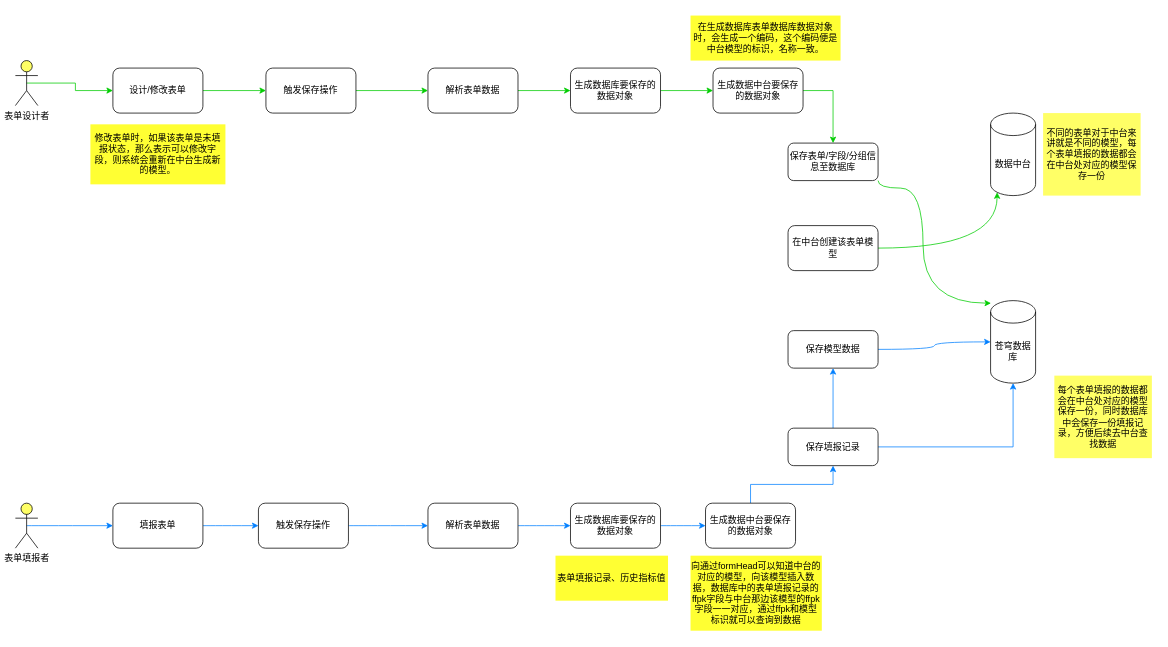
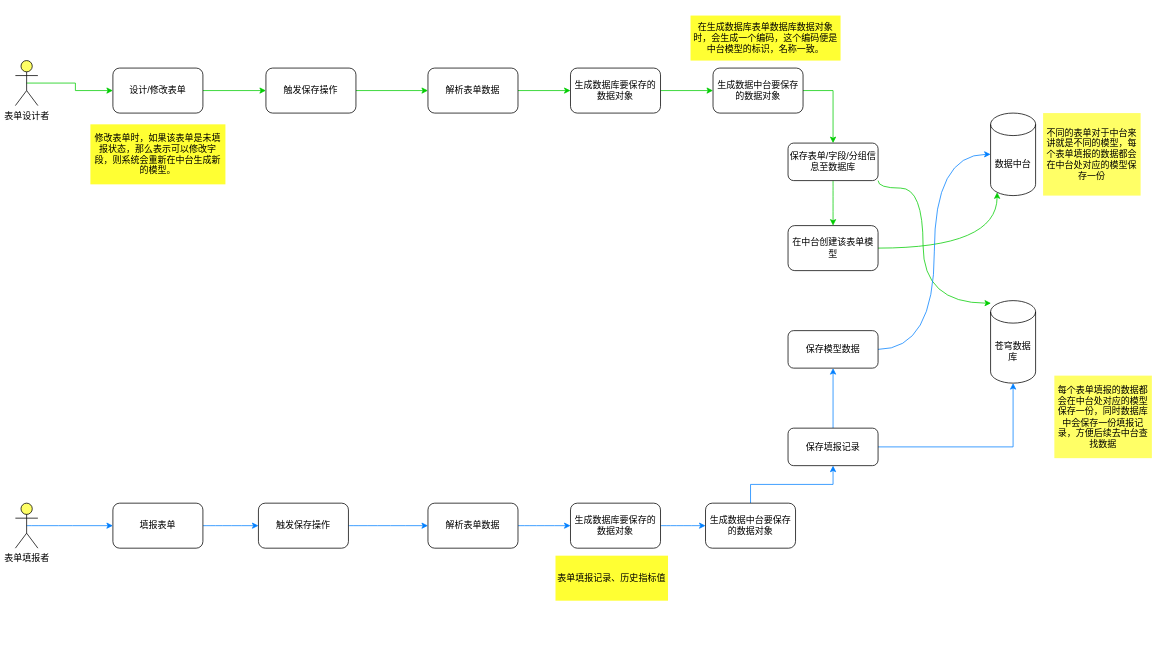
  <mxCell id="0" />
  <mxCell id="1" parent="0" />
  <mxCell id="2" value="数据中台" style="shape=cylinder3;whiteSpace=wrap;html=1;boundedLbl=1;backgroundOutline=1;size=15;fillColor=#FFFFFF;" vertex="1" parent="1"><mxGeometry x="1320" y="150" width="60" height="110" as="geometry" /></mxCell>
  <mxCell id="3" value="苍穹数据库" style="shape=cylinder3;whiteSpace=wrap;html=1;boundedLbl=1;backgroundOutline=1;size=15;fillColor=#FFFFFF;" vertex="1" parent="1"><mxGeometry x="1320" y="400" width="60" height="110" as="geometry" /></mxCell>
  <mxCell id="4" value="不同的表单对于中台来讲就是不同的模型，每个表单填报的数据都会在中台处对应的模型保存一份" style="text;html=1;strokeColor=none;fillColor=#FFFF66;align=center;verticalAlign=middle;whiteSpace=wrap;rounded=0;" vertex="1" parent="1"><mxGeometry x="1390" y="150" width="130" height="110" as="geometry" /></mxCell>
  <mxCell id="5" value="每个表单填报的数据都会在中台处对应的模型保存一份，同时数据库中会保存一份填报记录，方便后续去中台查找数据" style="text;html=1;strokeColor=none;fillColor=#FFFF66;align=center;verticalAlign=middle;whiteSpace=wrap;rounded=0;" vertex="1" parent="1"><mxGeometry x="1405" y="500" width="130" height="110" as="geometry" /></mxCell>
  <mxCell id="6" style="edgeStyle=orthogonalEdgeStyle;rounded=0;orthogonalLoop=1;jettySize=auto;html=1;exitX=0.5;exitY=0.5;exitDx=0;exitDy=0;exitPerimeter=0;entryX=0;entryY=0.5;entryDx=0;entryDy=0;strokeColor=#00CC00;" edge="1" parent="1" source="7" target="9"><mxGeometry relative="1" as="geometry" /></mxCell>
  <mxCell id="7" value="表单设计者" style="shape=umlActor;verticalLabelPosition=bottom;verticalAlign=top;html=1;outlineConnect=0;fillColor=#FFFF66;" vertex="1" parent="1"><mxGeometry x="20" y="80" width="30" height="60" as="geometry" /></mxCell>
  <mxCell id="8" style="edgeStyle=orthogonalEdgeStyle;rounded=0;orthogonalLoop=1;jettySize=auto;html=1;exitX=1;exitY=0.5;exitDx=0;exitDy=0;entryX=0;entryY=0.5;entryDx=0;entryDy=0;strokeColor=#00CC00;" edge="1" parent="1" source="9" target="11"><mxGeometry relative="1" as="geometry" /></mxCell>
  <mxCell id="9" value="设计/修改表单" style="rounded=1;whiteSpace=wrap;html=1;fillColor=#FFFFFF;" vertex="1" parent="1"><mxGeometry x="150" y="90" width="120" height="60" as="geometry" /></mxCell>
  <mxCell id="10" style="edgeStyle=orthogonalEdgeStyle;rounded=0;orthogonalLoop=1;jettySize=auto;html=1;exitX=1;exitY=0.5;exitDx=0;exitDy=0;strokeColor=#00CC00;" edge="1" parent="1" source="11" target="13"><mxGeometry relative="1" as="geometry" /></mxCell>
  <mxCell id="11" value="触发保存操作" style="rounded=1;whiteSpace=wrap;html=1;fillColor=#FFFFFF;" vertex="1" parent="1"><mxGeometry x="354" y="90" width="120" height="60" as="geometry" /></mxCell>
  <mxCell id="12" style="edgeStyle=orthogonalEdgeStyle;rounded=0;orthogonalLoop=1;jettySize=auto;html=1;exitX=1;exitY=0.5;exitDx=0;exitDy=0;strokeColor=#00CC00;" edge="1" parent="1" source="13" target="15"><mxGeometry relative="1" as="geometry" /></mxCell>
  <mxCell id="13" value="解析表单数据" style="rounded=1;whiteSpace=wrap;html=1;fillColor=#FFFFFF;" vertex="1" parent="1"><mxGeometry x="570" y="90" width="120" height="60" as="geometry" /></mxCell>
  <mxCell id="14" style="edgeStyle=orthogonalEdgeStyle;rounded=0;orthogonalLoop=1;jettySize=auto;html=1;exitX=1;exitY=0.5;exitDx=0;exitDy=0;entryX=0;entryY=0.5;entryDx=0;entryDy=0;strokeColor=#00CC00;" edge="1" parent="1" source="15" target="17"><mxGeometry relative="1" as="geometry" /></mxCell>
  <mxCell id="15" value="生成数据库要保存的数据对象" style="rounded=1;whiteSpace=wrap;html=1;fillColor=#FFFFFF;" vertex="1" parent="1"><mxGeometry x="760" y="90" width="120" height="60" as="geometry" /></mxCell>
  <mxCell id="16" style="edgeStyle=orthogonalEdgeStyle;rounded=0;orthogonalLoop=1;jettySize=auto;html=1;exitX=1;exitY=0.5;exitDx=0;exitDy=0;entryX=0.5;entryY=0;entryDx=0;entryDy=0;strokeColor=#00CC00;" edge="1" parent="1" source="17" target="20"><mxGeometry relative="1" as="geometry" /></mxCell>
  <mxCell id="17" value="生成数据中台要保存的数据对象" style="rounded=1;whiteSpace=wrap;html=1;fillColor=#FFFFFF;" vertex="1" parent="1"><mxGeometry x="950" y="90" width="120" height="60" as="geometry" /></mxCell>
  <mxCell id="18" style="edgeStyle=orthogonalEdgeStyle;rounded=0;orthogonalLoop=1;jettySize=auto;html=1;exitX=1;exitY=1;exitDx=0;exitDy=0;entryX=0.009;entryY=0.031;entryDx=0;entryDy=0;entryPerimeter=0;strokeColor=#00CC00;curved=1;" edge="1" parent="1" source="20" target="3"><mxGeometry relative="1" as="geometry"><Array as="points"><mxPoint x="1230" y="250" /><mxPoint x="1230" y="403" /></Array></mxGeometry></mxCell>
+ <mxCell id="19" style="edgeStyle=orthogonalEdgeStyle;curved=1;rounded=0;orthogonalLoop=1;jettySize=auto;html=1;entryX=0.5;entryY=0;entryDx=0;entryDy=0;strokeColor=#00CC00;" edge="1" parent="1" source="20" target="22"><mxGeometry relative="1" as="geometry" /></mxCell>
  <mxCell id="20" value="保存表单/字段/分组信息至数据库" style="rounded=1;whiteSpace=wrap;html=1;fillColor=#FFFFFF;" vertex="1" parent="1"><mxGeometry x="1050" y="190" width="120" height="50" as="geometry" /></mxCell>
  <mxCell id="21" style="edgeStyle=orthogonalEdgeStyle;curved=1;rounded=0;orthogonalLoop=1;jettySize=auto;html=1;entryX=0.145;entryY=1;entryDx=0;entryDy=-4.35;entryPerimeter=0;strokeColor=#00CC00;" edge="1" parent="1" source="22" target="2"><mxGeometry relative="1" as="geometry" /></mxCell>
  <mxCell id="22" value="在中台创建该表单模型" style="rounded=1;whiteSpace=wrap;html=1;fillColor=#FFFFFF;" vertex="1" parent="1"><mxGeometry x="1050" y="300" width="120" height="60" as="geometry" /></mxCell>
  <mxCell id="23" style="edgeStyle=orthogonalEdgeStyle;curved=1;rounded=0;orthogonalLoop=1;jettySize=auto;html=1;exitX=0.5;exitY=0.5;exitDx=0;exitDy=0;exitPerimeter=0;entryX=0;entryY=0.5;entryDx=0;entryDy=0;strokeColor=#007FFF;" edge="1" parent="1" source="24" target="26"><mxGeometry relative="1" as="geometry" /></mxCell>
  <mxCell id="24" value="表单填报者" style="shape=umlActor;verticalLabelPosition=bottom;verticalAlign=top;html=1;outlineConnect=0;fillColor=#FFFF66;" vertex="1" parent="1"><mxGeometry x="20" y="670" width="30" height="60" as="geometry" /></mxCell>
  <mxCell id="25" style="edgeStyle=orthogonalEdgeStyle;curved=1;rounded=0;orthogonalLoop=1;jettySize=auto;html=1;entryX=0;entryY=0.5;entryDx=0;entryDy=0;strokeColor=#007FFF;" edge="1" parent="1" source="26" target="30"><mxGeometry relative="1" as="geometry" /></mxCell>
  <mxCell id="26" value="填报表单" style="rounded=1;whiteSpace=wrap;html=1;fillColor=#FFFFFF;" vertex="1" parent="1"><mxGeometry x="150" y="670" width="120" height="60" as="geometry" /></mxCell>
  <mxCell id="27" value="修改表单时，如果该表单是未填报状态，那么表示可以修改字段，则系统会重新在中台生成新的模型。" style="text;html=1;strokeColor=none;fillColor=#FFFF33;align=center;verticalAlign=middle;whiteSpace=wrap;rounded=0;" vertex="1" parent="1"><mxGeometry x="120" y="165" width="180" height="80" as="geometry" /></mxCell>
  <mxCell id="28" value="在生成数据库表单数据库数据对象时，会生成一个编码，这个编码便是中台模型的标识，名称一致。" style="text;html=1;strokeColor=none;fillColor=#FFFF33;align=center;verticalAlign=middle;whiteSpace=wrap;rounded=0;" vertex="1" parent="1"><mxGeometry x="920" y="20" width="200" height="60" as="geometry" /></mxCell>
  <mxCell id="29" style="edgeStyle=orthogonalEdgeStyle;curved=1;rounded=0;orthogonalLoop=1;jettySize=auto;html=1;entryX=0;entryY=0.5;entryDx=0;entryDy=0;strokeColor=#007FFF;" edge="1" parent="1" source="30" target="32"><mxGeometry relative="1" as="geometry" /></mxCell>
  <mxCell id="30" value="触发保存操作" style="rounded=1;whiteSpace=wrap;html=1;fillColor=#FFFFFF;" vertex="1" parent="1"><mxGeometry x="344" y="670" width="120" height="60" as="geometry" /></mxCell>
  <mxCell id="31" style="edgeStyle=orthogonalEdgeStyle;curved=1;rounded=0;orthogonalLoop=1;jettySize=auto;html=1;strokeColor=#007FFF;" edge="1" parent="1" source="32" target="34"><mxGeometry relative="1" as="geometry" /></mxCell>
  <mxCell id="32" value="解析表单数据" style="rounded=1;whiteSpace=wrap;html=1;fillColor=#FFFFFF;" vertex="1" parent="1"><mxGeometry x="570" y="670" width="120" height="60" as="geometry" /></mxCell>
  <mxCell id="33" style="edgeStyle=orthogonalEdgeStyle;curved=1;rounded=0;orthogonalLoop=1;jettySize=auto;html=1;entryX=0;entryY=0.5;entryDx=0;entryDy=0;strokeColor=#007FFF;" edge="1" parent="1" source="34" target="37"><mxGeometry relative="1" as="geometry" /></mxCell>
  <mxCell id="34" value="生成数据库要保存的数据对象" style="rounded=1;whiteSpace=wrap;html=1;fillColor=#FFFFFF;" vertex="1" parent="1"><mxGeometry x="760" y="670" width="120" height="60" as="geometry" /></mxCell>
  <mxCell id="35" value="表单填报记录、历史指标值" style="text;html=1;strokeColor=none;fillColor=#FFFF33;align=center;verticalAlign=middle;whiteSpace=wrap;rounded=0;" vertex="1" parent="1"><mxGeometry x="740" y="740" width="150" height="60" as="geometry" /></mxCell>
  <mxCell id="36" style="rounded=0;orthogonalLoop=1;jettySize=auto;html=1;strokeColor=#007FFF;edgeStyle=orthogonalEdgeStyle;entryX=0.5;entryY=1;entryDx=0;entryDy=0;" edge="1" parent="1" source="37" target="41"><mxGeometry relative="1" as="geometry"><mxPoint x="1120" y="630" as="targetPoint" /></mxGeometry></mxCell>
  <mxCell id="37" value="生成数据中台要保存的数据对象" style="rounded=1;whiteSpace=wrap;html=1;fillColor=#FFFFFF;" vertex="1" parent="1"><mxGeometry x="940" y="670" width="120" height="60" as="geometry" /></mxCell>
- <mxCell id="38" value="向通过formHead可以知道中台的对应的模型，向该模型插入数据，数据库中的表单填报记录的ffpk字段与中台那边该模型的ffpk字段一一对应，通过ffpk和模型标识就可以查询到数据" style="text;html=1;strokeColor=none;fillColor=#FFFF33;align=center;verticalAlign=middle;whiteSpace=wrap;rounded=0;" vertex="1" parent="1"><mxGeometry x="920" y="740" width="175" height="100" as="geometry" /></mxCell>
  <mxCell id="39" style="edgeStyle=orthogonalEdgeStyle;rounded=0;orthogonalLoop=1;jettySize=auto;html=1;entryX=0.5;entryY=1;entryDx=0;entryDy=0;strokeColor=#007FFF;" edge="1" parent="1" source="41" target="43"><mxGeometry relative="1" as="geometry" /></mxCell>
  <mxCell id="40" style="edgeStyle=orthogonalEdgeStyle;rounded=0;orthogonalLoop=1;jettySize=auto;html=1;entryX=0.5;entryY=1;entryDx=0;entryDy=0;entryPerimeter=0;strokeColor=#007FFF;" edge="1" parent="1" source="41" target="3"><mxGeometry relative="1" as="geometry" /></mxCell>
  <mxCell id="41" value="保存填报记录" style="rounded=1;whiteSpace=wrap;html=1;fillColor=#FFFFFF;" vertex="1" parent="1"><mxGeometry x="1050" y="570" width="120" height="50" as="geometry" /></mxCell>
- <mxCell id="42" style="edgeStyle=orthogonalEdgeStyle;rounded=0;orthogonalLoop=1;jettySize=auto;html=1;strokeColor=#007FFF;curved=1;" edge="1" parent="1" source="43" target="3"><mxGeometry relative="1" as="geometry" /></mxCell>
+ <mxCell id="42" style="edgeStyle=orthogonalEdgeStyle;rounded=0;orthogonalLoop=1;jettySize=auto;html=1;entryX=0;entryY=0.5;entryDx=0;entryDy=0;entryPerimeter=0;strokeColor=#007FFF;curved=1;" edge="1" parent="1" source="43" target="2"><mxGeometry relative="1" as="geometry" /></mxCell>
  <mxCell id="43" value="保存模型数据" style="rounded=1;whiteSpace=wrap;html=1;fillColor=#FFFFFF;" vertex="1" parent="1"><mxGeometry x="1050" y="440" width="120" height="50" as="geometry" /></mxCell>
